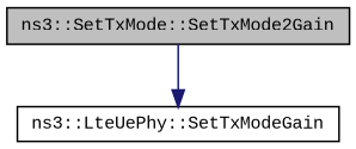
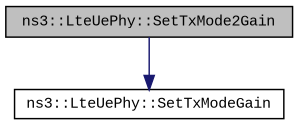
  digraph {
    rankdir=TB
    fontname="Liberation Mono"
    node [color=black fontname="Liberation Mono" fontsize=10 shape=record style=filled]
-   n1 [fillcolor=grey75 fontcolor=black height=0.2 label="ns3::SetTxMode::SetTxMode2Gain" width=0.4]
+   n1 [fillcolor=grey75 fontcolor=black height=0.2 label="ns3::LteUePhy::SetTxMode2Gain" width=0.4]
    n2 [fillcolor=white height=0.2 label="ns3::LteUePhy::SetTxModeGain" width=0.4]
    n1 -> n2 [color=midnightblue fontname="Liberation Mono" fontsize=10 labelfontname=Helvetica labelfontsize=10 style=solid]
  }
